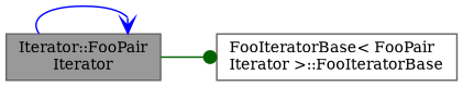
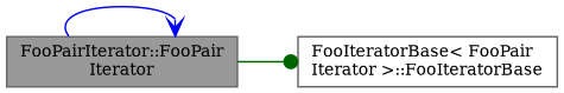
  digraph {
    rankdir=LR
    fontname="DejaVu Serif"
    node [fontname="DejaVu Serif" fontsize=10 shape=box style=filled]
    edge [fontname="DejaVu Serif" fontsize=10 labelfontname=Helvetica labelfontsize=10 style=solid]
-   n1 [color=gray40 fillcolor=grey60 fontcolor=black height=0.2 label="Iterator::FooPair\lIterator" width=0.4]
+   n1 [color=gray40 fillcolor=grey60 fontcolor=black height=0.2 label="FooPairIterator::FooPair\lIterator" width=0.4]
    n2 [color=grey40 fillcolor=white height=0.2 label="FooIteratorBase\< FooPair\lIterator \>::FooIteratorBase" width=0.4]
    n1 -> n1 [color=blue arrowhead=vee]
    n1 -> n2 [color=darkgreen arrowhead=dot]
  }
